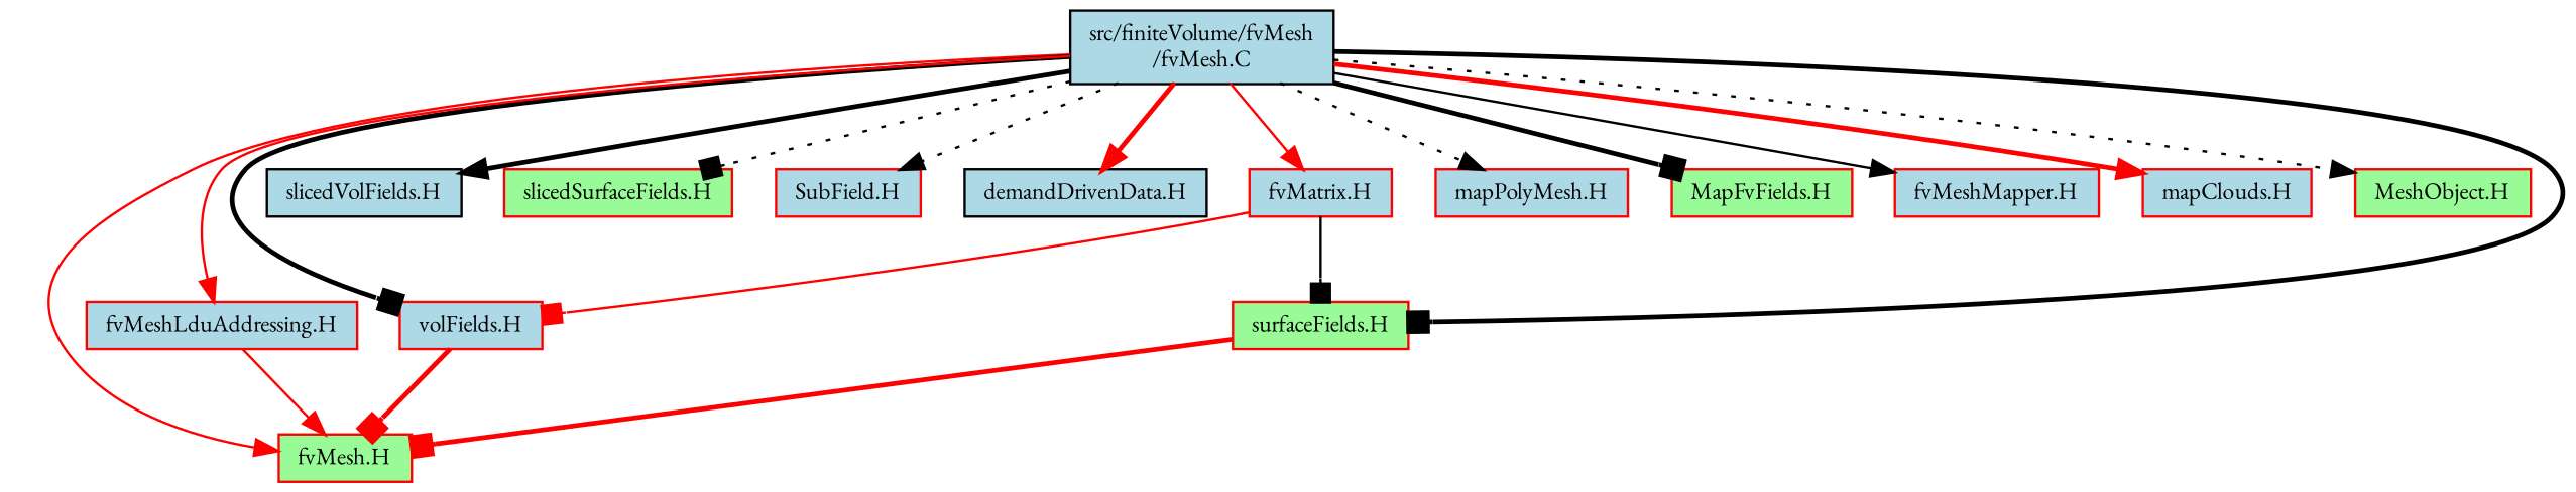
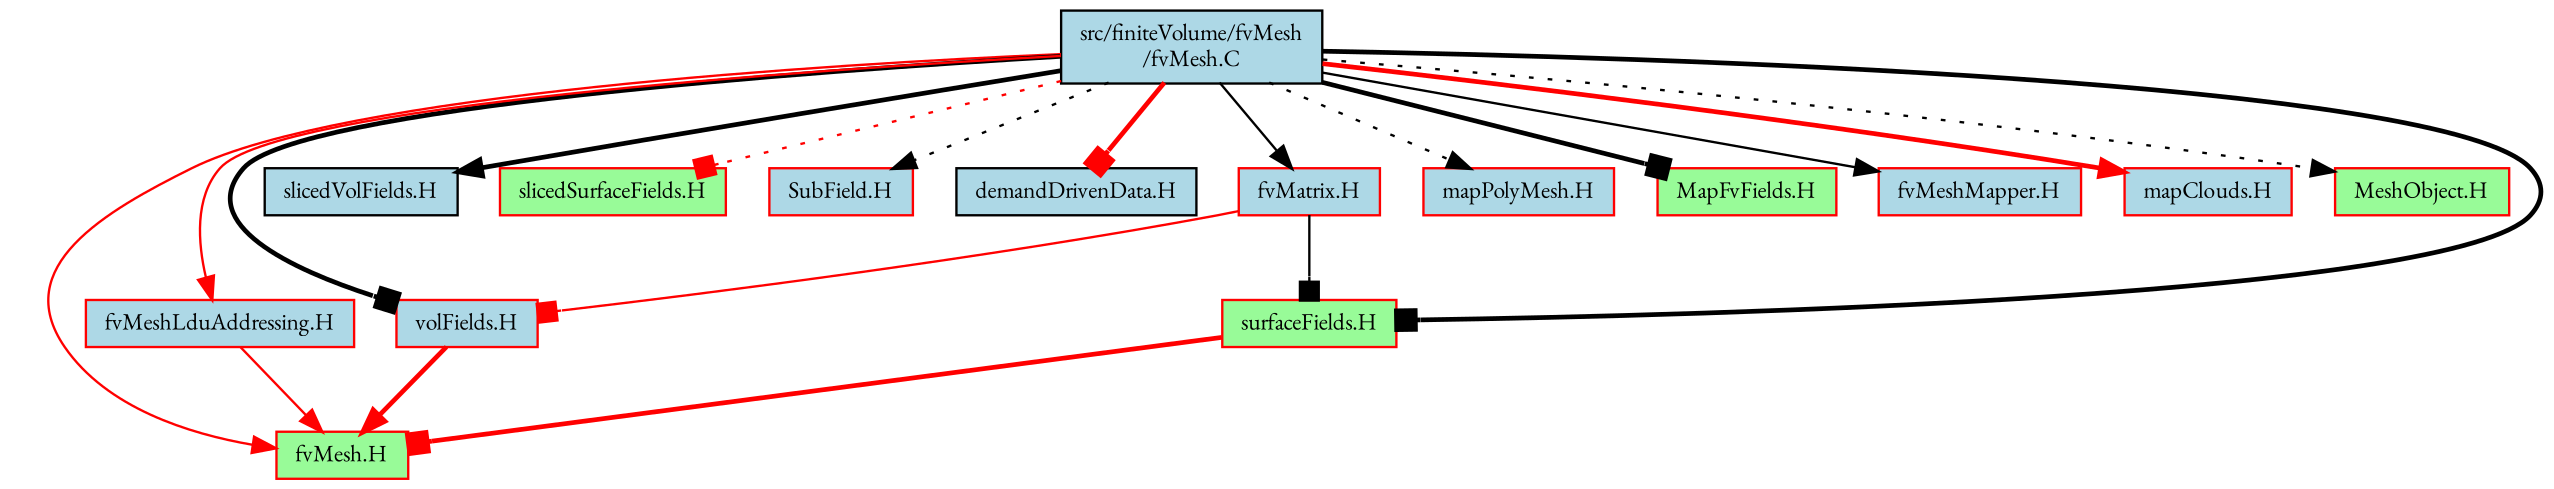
  digraph {
    fontname="EB Garamond"
    node [color=red fillcolor=lightblue fontname="EB Garamond" fontsize=10 shape=record style=filled]
    edge [arrowhead=normal color=black fontname="EB Garamond" fontsize=10 labelfontname=Helvetica labelfontsize=10 style=bold]
    n1 [color=black fontcolor=black height=0.2 label="src/finiteVolume/fvMesh\l/fvMesh.C" width=0.4]
    n2 [fillcolor=palegreen height=0.2 label="fvMesh.H" width=0.4]
    n3 [height=0.2 label="volFields.H" width=0.4]
    n4 [fillcolor=palegreen height=0.2 label="surfaceFields.H" width=0.4]
    n5 [color=black height=0.2 label="slicedVolFields.H" width=0.4]
    n6 [fillcolor=palegreen height=0.2 label="slicedSurfaceFields.H" width=0.4]
    n7 [height=0.2 label="SubField.H" width=0.4]
    n8 [color=black height=0.2 label="demandDrivenData.H" width=0.4]
    n9 [height=0.2 label="fvMeshLduAddressing.H" width=0.4]
    n10 [height=0.2 label="mapPolyMesh.H" width=0.4]
    n11 [fillcolor=palegreen height=0.2 label="MapFvFields.H" width=0.4]
    n12 [height=0.2 label="fvMeshMapper.H" width=0.4]
    n13 [height=0.2 label="mapClouds.H" width=0.4]
    n14 [fillcolor=palegreen height=0.2 label="MeshObject.H" width=0.4]
    n15 [height=0.2 label="fvMatrix.H" width=0.4]
    n1 -> n2 [color=red style=solid]
    n1 -> n3 [arrowhead=box]
    n1 -> n4 [arrowhead=box]
    n1 -> n5
-   n1 -> n6 [arrowhead=box style=dotted]
+   n1 -> n6 [arrowhead=box color=red style=dotted]
    n1 -> n7 [style=dotted]
-   n1 -> n8 [color=red]
+   n1 -> n8 [arrowhead=box color=red]
    n1 -> n9 [color=red style=solid]
    n1 -> n10 [style=dotted]
    n1 -> n11 [arrowhead=box]
    n1 -> n12 [style=solid]
    n1 -> n13 [color=red]
    n1 -> n14 [style=dotted]
-   n1 -> n15 [color=red style=solid]
-   n3 -> n2 [arrowhead=box color=red]
+   n1 -> n15 [style=solid]
+   n3 -> n2 [color=red]
    n4 -> n2 [arrowhead=box color=red]
    n9 -> n2 [color=red style=solid]
    n15 -> n3 [arrowhead=box color=red style=solid]
    n15 -> n4 [arrowhead=box style=solid]
  }
